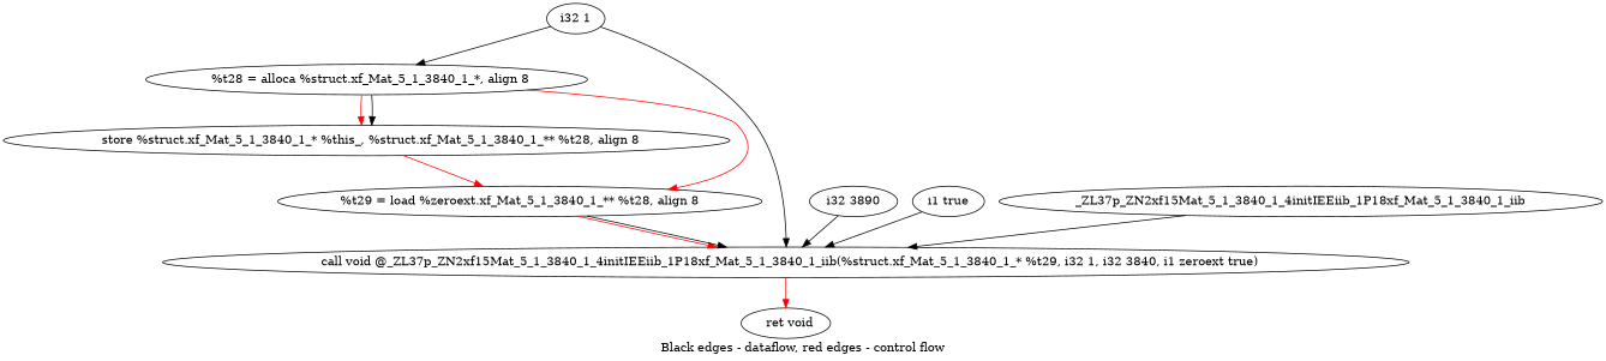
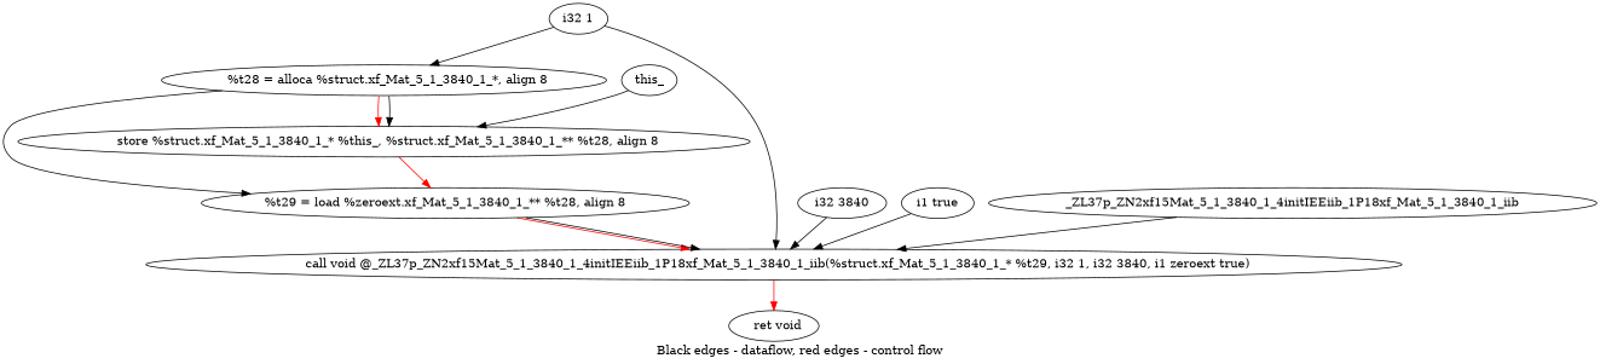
  digraph {
    compound=true
    label="Black edges - dataflow, red edges - control flow"
    n1 [label="  %t28 = alloca %struct.xf_Mat_5_1_3840_1_*, align 8"]
    n2 [label="  store %struct.xf_Mat_5_1_3840_1_* %this_, %struct.xf_Mat_5_1_3840_1_** %t28, align 8"]
    n3 [label="%t29 = load %zeroext.xf_Mat_5_1_3840_1_** %t28, align 8"]
    n4 [label="  call void @_ZL37p_ZN2xf15Mat_5_1_3840_1_4initIEEiib_1P18xf_Mat_5_1_3840_1_iib(%struct.xf_Mat_5_1_3840_1_* %t29, i32 1, i32 3840, i1 zeroext true)"]
    n5 [label="  ret void"]
    "i32 1"
-   "i32 3840" [label="i32 3890"]
+   this_
+   "i32 3840"
    "i1 true"
    _ZL37p_ZN2xf15Mat_5_1_3840_1_4initIEEiib_1P18xf_Mat_5_1_3840_1_iib
    n1 -> n2 [color=red weight=2]
    n1 -> n2
-   n1 -> n3 [color=red]
+   n1 -> n3
    n2 -> n3 [color=red weight=2]
    n3 -> n4 [color=red weight=2]
    n3 -> n4
    n4 -> n5 [color=red weight=2]
    "i32 1" -> n1
    "i32 1" -> n4
+   this_ -> n2
    "i32 3840" -> n4
    "i1 true" -> n4
    _ZL37p_ZN2xf15Mat_5_1_3840_1_4initIEEiib_1P18xf_Mat_5_1_3840_1_iib -> n4
  }
